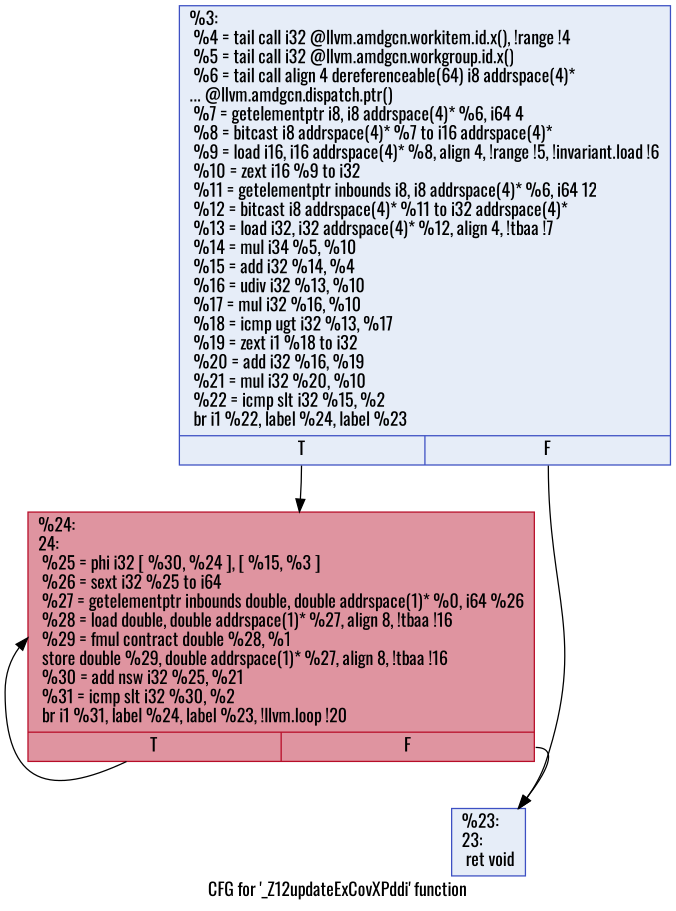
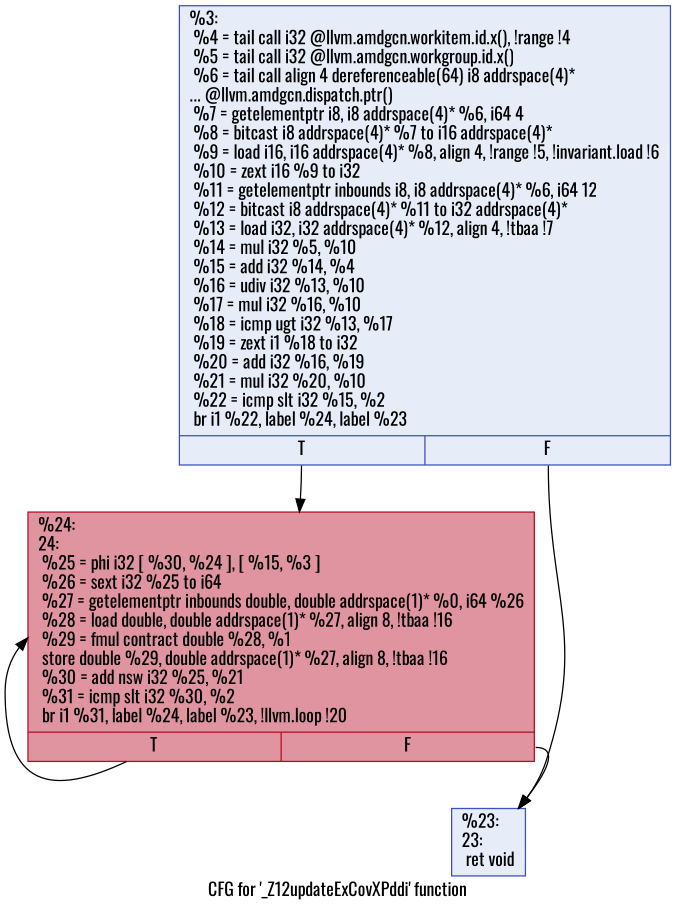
  digraph {
    label="CFG for '_Z12updateExCovXPddi' function"
    fontname=Oswald
    node [color="#3d50c3ff" fillcolor="#c7d7f070" shape=record style=filled fontname=Oswald]
    edge [tailport=s0 fontname=Oswald]
-   n1 [label="{%3:\l  %4 = tail call i32 @llvm.amdgcn.workitem.id.x(), !range !4\l  %5 = tail call i32 @llvm.amdgcn.workgroup.id.x()\l  %6 = tail call align 4 dereferenceable(64) i8 addrspace(4)*\l... @llvm.amdgcn.dispatch.ptr()\l  %7 = getelementptr i8, i8 addrspace(4)* %6, i64 4\l  %8 = bitcast i8 addrspace(4)* %7 to i16 addrspace(4)*\l  %9 = load i16, i16 addrspace(4)* %8, align 4, !range !5, !invariant.load !6\l  %10 = zext i16 %9 to i32\l  %11 = getelementptr inbounds i8, i8 addrspace(4)* %6, i64 12\l  %12 = bitcast i8 addrspace(4)* %11 to i32 addrspace(4)*\l  %13 = load i32, i32 addrspace(4)* %12, align 4, !tbaa !7\l  %14 = mul i34 %5, %10\l  %15 = add i32 %14, %4\l  %16 = udiv i32 %13, %10\l  %17 = mul i32 %16, %10\l  %18 = icmp ugt i32 %13, %17\l  %19 = zext i1 %18 to i32\l  %20 = add i32 %16, %19\l  %21 = mul i32 %20, %10\l  %22 = icmp slt i32 %15, %2\l  br i1 %22, label %24, label %23\l|{<s0>T|<s1>F}}"]
+   n1 [label="{%3:\l  %4 = tail call i32 @llvm.amdgcn.workitem.id.x(), !range !4\l  %5 = tail call i32 @llvm.amdgcn.workgroup.id.x()\l  %6 = tail call align 4 dereferenceable(64) i8 addrspace(4)*\l... @llvm.amdgcn.dispatch.ptr()\l  %7 = getelementptr i8, i8 addrspace(4)* %6, i64 4\l  %8 = bitcast i8 addrspace(4)* %7 to i16 addrspace(4)*\l  %9 = load i16, i16 addrspace(4)* %8, align 4, !range !5, !invariant.load !6\l  %10 = zext i16 %9 to i32\l  %11 = getelementptr inbounds i8, i8 addrspace(4)* %6, i64 12\l  %12 = bitcast i8 addrspace(4)* %11 to i32 addrspace(4)*\l  %13 = load i32, i32 addrspace(4)* %12, align 4, !tbaa !7\l  %14 = mul i32 %5, %10\l  %15 = add i32 %14, %4\l  %16 = udiv i32 %13, %10\l  %17 = mul i32 %16, %10\l  %18 = icmp ugt i32 %13, %17\l  %19 = zext i1 %18 to i32\l  %20 = add i32 %16, %19\l  %21 = mul i32 %20, %10\l  %22 = icmp slt i32 %15, %2\l  br i1 %22, label %24, label %23\l|{<s0>T|<s1>F}}"]
    n2 [color="#b70d28ff" fillcolor="#b70d2870" label="{%24:\l24:                                               \l  %25 = phi i32 [ %30, %24 ], [ %15, %3 ]\l  %26 = sext i32 %25 to i64\l  %27 = getelementptr inbounds double, double addrspace(1)* %0, i64 %26\l  %28 = load double, double addrspace(1)* %27, align 8, !tbaa !16\l  %29 = fmul contract double %28, %1\l  store double %29, double addrspace(1)* %27, align 8, !tbaa !16\l  %30 = add nsw i32 %25, %21\l  %31 = icmp slt i32 %30, %2\l  br i1 %31, label %24, label %23, !llvm.loop !20\l|{<s0>T|<s1>F}}"]
    n3 [label="{%23:\l23:                                               \l  ret void\l}"]
    n1 -> n2
    n1 -> n3 [tailport=s1]
    n2 -> n2
    n2 -> n3 [tailport=s1]
  }
